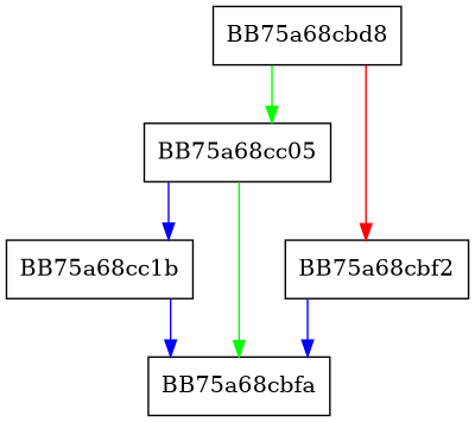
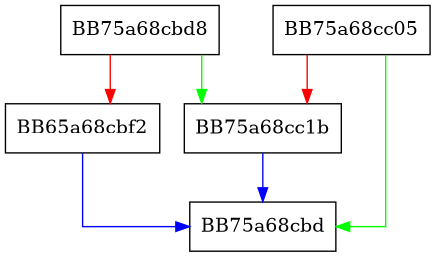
  digraph {
    splines=ortho
    node [shape=box]
    edge [color=green]
    BB75a68cbd8
    BB75a68cc05
-   BB75a68cbf2
+   BB75a68cbf2 [label=BB65a68cbf2]
    BB75a68cc1b
-   BB75a68cbfa
-   BB75a68cbd8 -> BB75a68cc05
+   BB75a68cbfa [label=BB75a68cbd]
+   BB75a68cbd8 -> BB75a68cc1b
    BB75a68cbd8 -> BB75a68cbf2 [color=red]
-   BB75a68cc05 -> BB75a68cc1b [color=blue]
+   BB75a68cc05 -> BB75a68cc1b [color=red]
    BB75a68cc05 -> BB75a68cbfa
    BB75a68cbf2 -> BB75a68cbfa [color=blue]
    BB75a68cc1b -> BB75a68cbfa [color=blue]
  }
